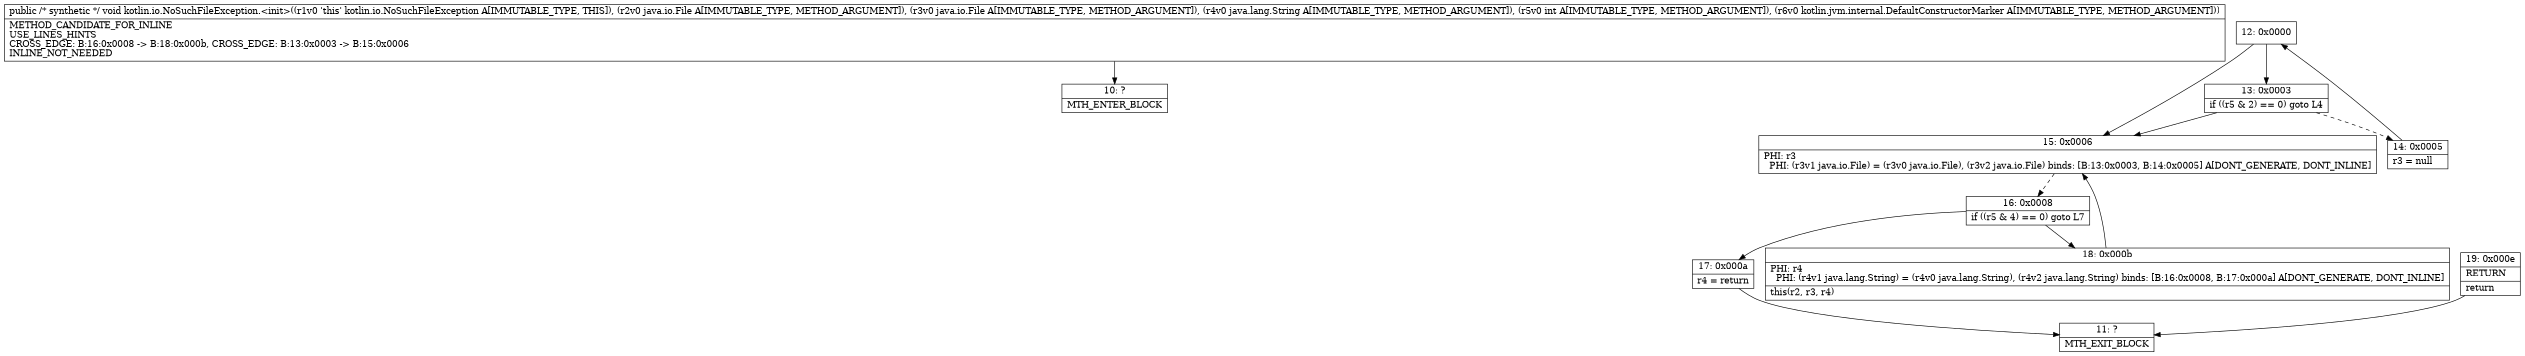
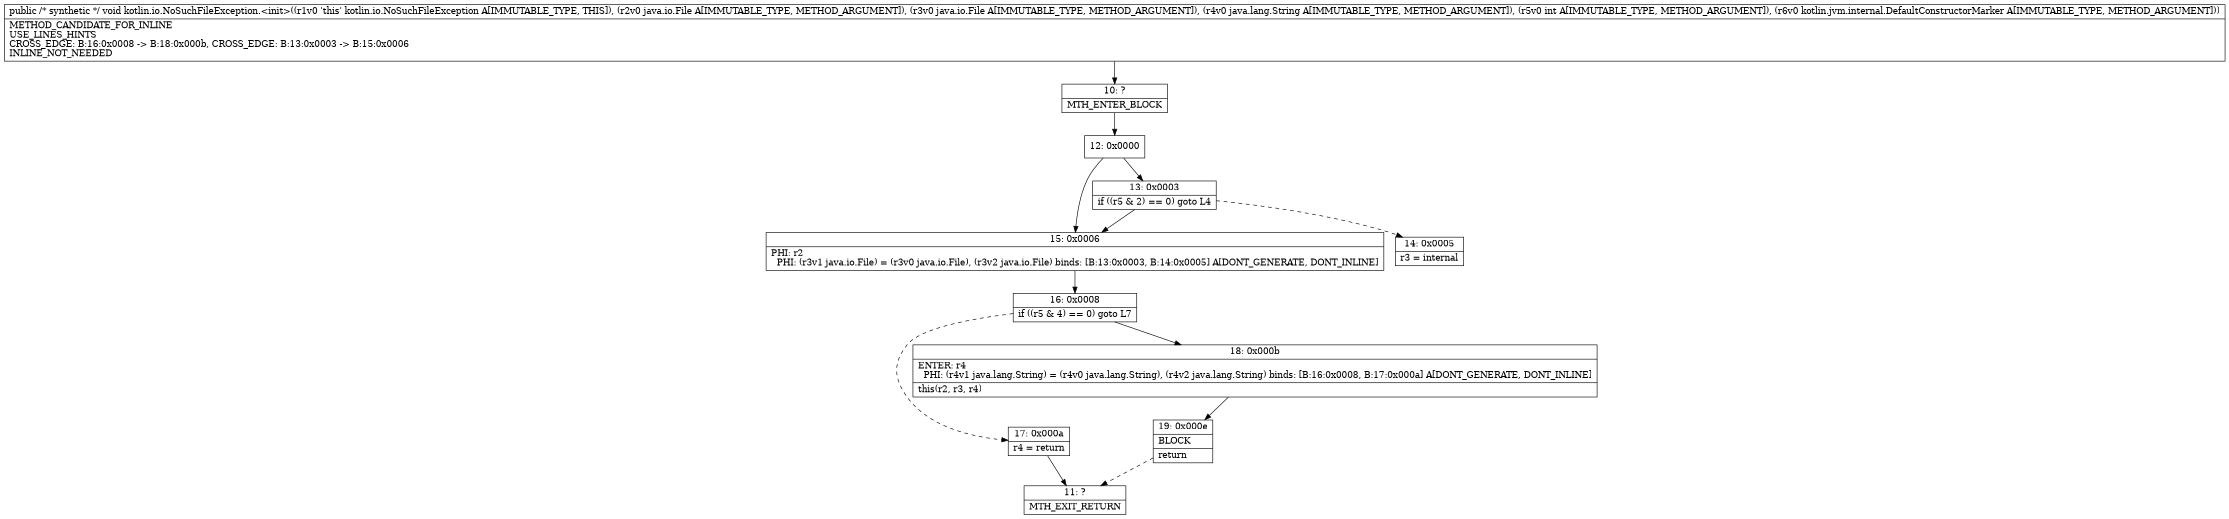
  digraph {
    node [shape=record]
    n1 [label="{10\:\ ?|MTH_ENTER_BLOCK\l}"]
    n2 [label="{12\:\ 0x0000}"]
    n3 [label="{13\:\ 0x0003|if ((r5 & 2) == 0) goto L4\l}"]
-   n4 [label="{15\:\ 0x0006|PHI: r3 \l  PHI: (r3v1 java.io.File) = (r3v0 java.io.File), (r3v2 java.io.File) binds: [B:13:0x0003, B:14:0x0005] A[DONT_GENERATE, DONT_INLINE]\l}"]
-   n5 [label="{14\:\ 0x0005|r3 = null\l}"]
+   n4 [label="{15\:\ 0x0006|PHI: r2 \l  PHI: (r3v1 java.io.File) = (r3v0 java.io.File), (r3v2 java.io.File) binds: [B:13:0x0003, B:14:0x0005] A[DONT_GENERATE, DONT_INLINE]\l}"]
+   n5 [label="{14\:\ 0x0005|r3 = internal\l}"]
    n6 [label="{16\:\ 0x0008|if ((r5 & 4) == 0) goto L7\l}"]
    n7 [label="{17\:\ 0x000a|r4 = return\l}"]
-   n8 [label="{18\:\ 0x000b|PHI: r4 \l  PHI: (r4v1 java.lang.String) = (r4v0 java.lang.String), (r4v2 java.lang.String) binds: [B:16:0x0008, B:17:0x000a] A[DONT_GENERATE, DONT_INLINE]\l|this(r2, r3, r4)\l}"]
-   n9 [label="{11\:\ ?|MTH_EXIT_BLOCK\l}"]
-   n10 [label="{19\:\ 0x000e|RETURN\l|return\l}"]
+   n8 [label="{18\:\ 0x000b|ENTER: r4 \l  PHI: (r4v1 java.lang.String) = (r4v0 java.lang.String), (r4v2 java.lang.String) binds: [B:16:0x0008, B:17:0x000a] A[DONT_GENERATE, DONT_INLINE]\l|this(r2, r3, r4)\l}"]
+   n9 [label="{11\:\ ?|MTH_EXIT_RETURN\l}"]
+   n10 [label="{19\:\ 0x000e|BLOCK\l|return\l}"]
    n11 [label="{public \/* synthetic *\/ void kotlin.io.NoSuchFileException.\<init\>((r1v0 'this' kotlin.io.NoSuchFileException A[IMMUTABLE_TYPE, THIS]), (r2v0 java.io.File A[IMMUTABLE_TYPE, METHOD_ARGUMENT]), (r3v0 java.io.File A[IMMUTABLE_TYPE, METHOD_ARGUMENT]), (r4v0 java.lang.String A[IMMUTABLE_TYPE, METHOD_ARGUMENT]), (r5v0 int A[IMMUTABLE_TYPE, METHOD_ARGUMENT]), (r6v0 kotlin.jvm.internal.DefaultConstructorMarker A[IMMUTABLE_TYPE, METHOD_ARGUMENT]))  | METHOD_CANDIDATE_FOR_INLINE\lUSE_LINES_HINTS\lCROSS_EDGE: B:16:0x0008 \-\> B:18:0x000b, CROSS_EDGE: B:13:0x0003 \-\> B:15:0x0006\lINLINE_NOT_NEEDED\l}"]
-   n5 -> n2
+   n1 -> n2
    n2 -> n3
    n2 -> n4
    n3 -> n4
    n3 -> n5 [style=dashed]
-   n4 -> n6 [style=dashed]
-   n6 -> n7 [style=solid]
+   n4 -> n6
+   n6 -> n7 [style=dashed]
    n6 -> n8
    n7 -> n9
-   n8 -> n4
-   n10 -> n9
+   n8 -> n10
+   n10 -> n9 [style=dashed]
    n11 -> n1
  }
